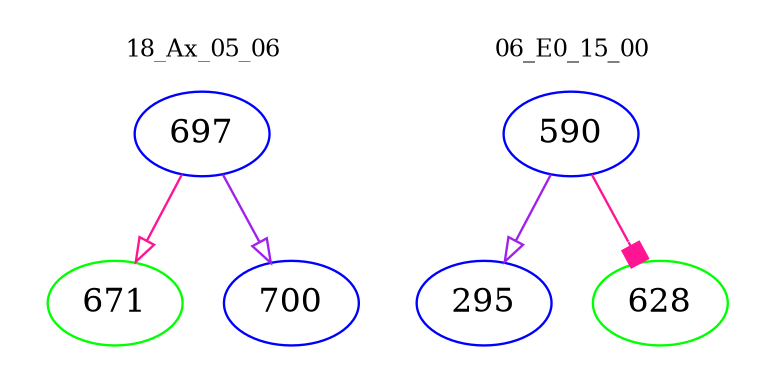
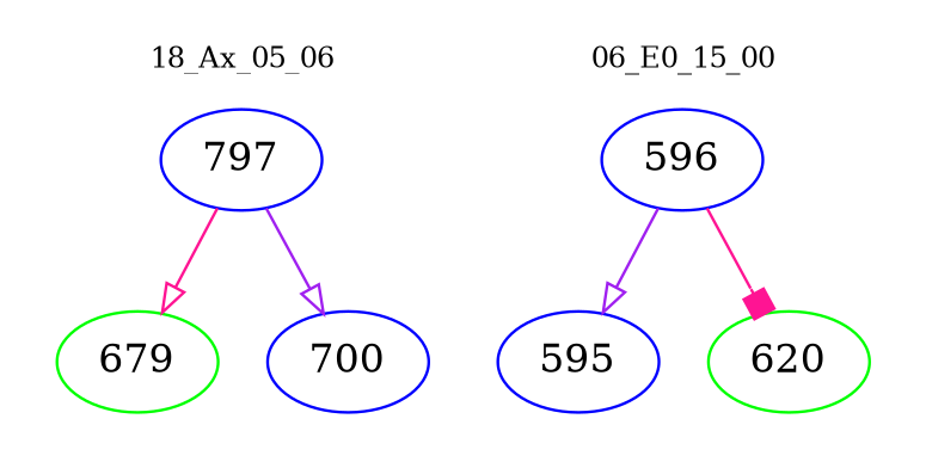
  digraph {
    node [color=blue]
    edge [arrowhead=onormal color=deeppink]
-   n1 [label=697]
-   n2 [color=green label=671]
+   n1 [label=797]
+   n2 [color=green label=679]
    n3 [label=700]
-   n4 [label=590]
-   n5 [label=295]
-   n6 [color=green label=628]
+   n4 [label=596]
+   n5 [label=595]
+   n6 [color=green label=620]
    subgraph cluster_1 {
      color=white
      fontsize=10
      label="18_Ax_05_06"
      n1
      n2
      n3
    }
    subgraph cluster_2 {
      color=white
      fontsize=10
      label="06_E0_15_00"
      n4
      n5
      n6
    }
    n1 -> n2
    n1 -> n3 [color=purple]
    n4 -> n5 [color=purple]
    n4 -> n6 [arrowhead=box]
  }
